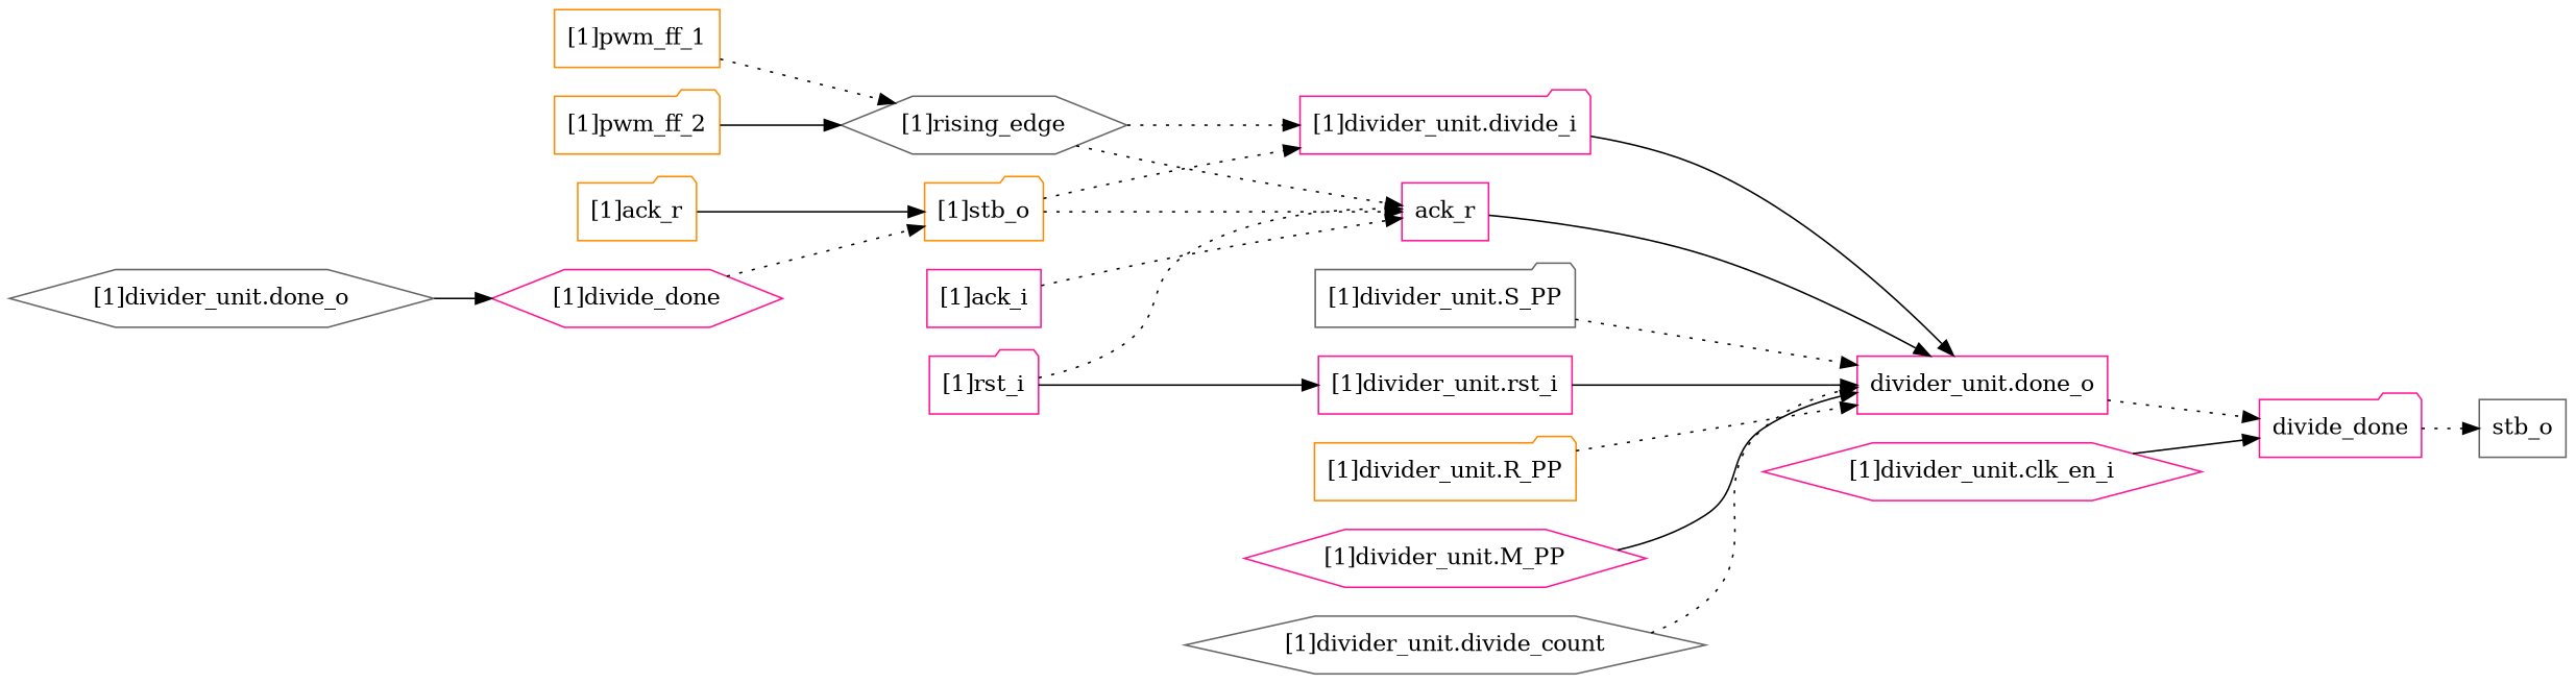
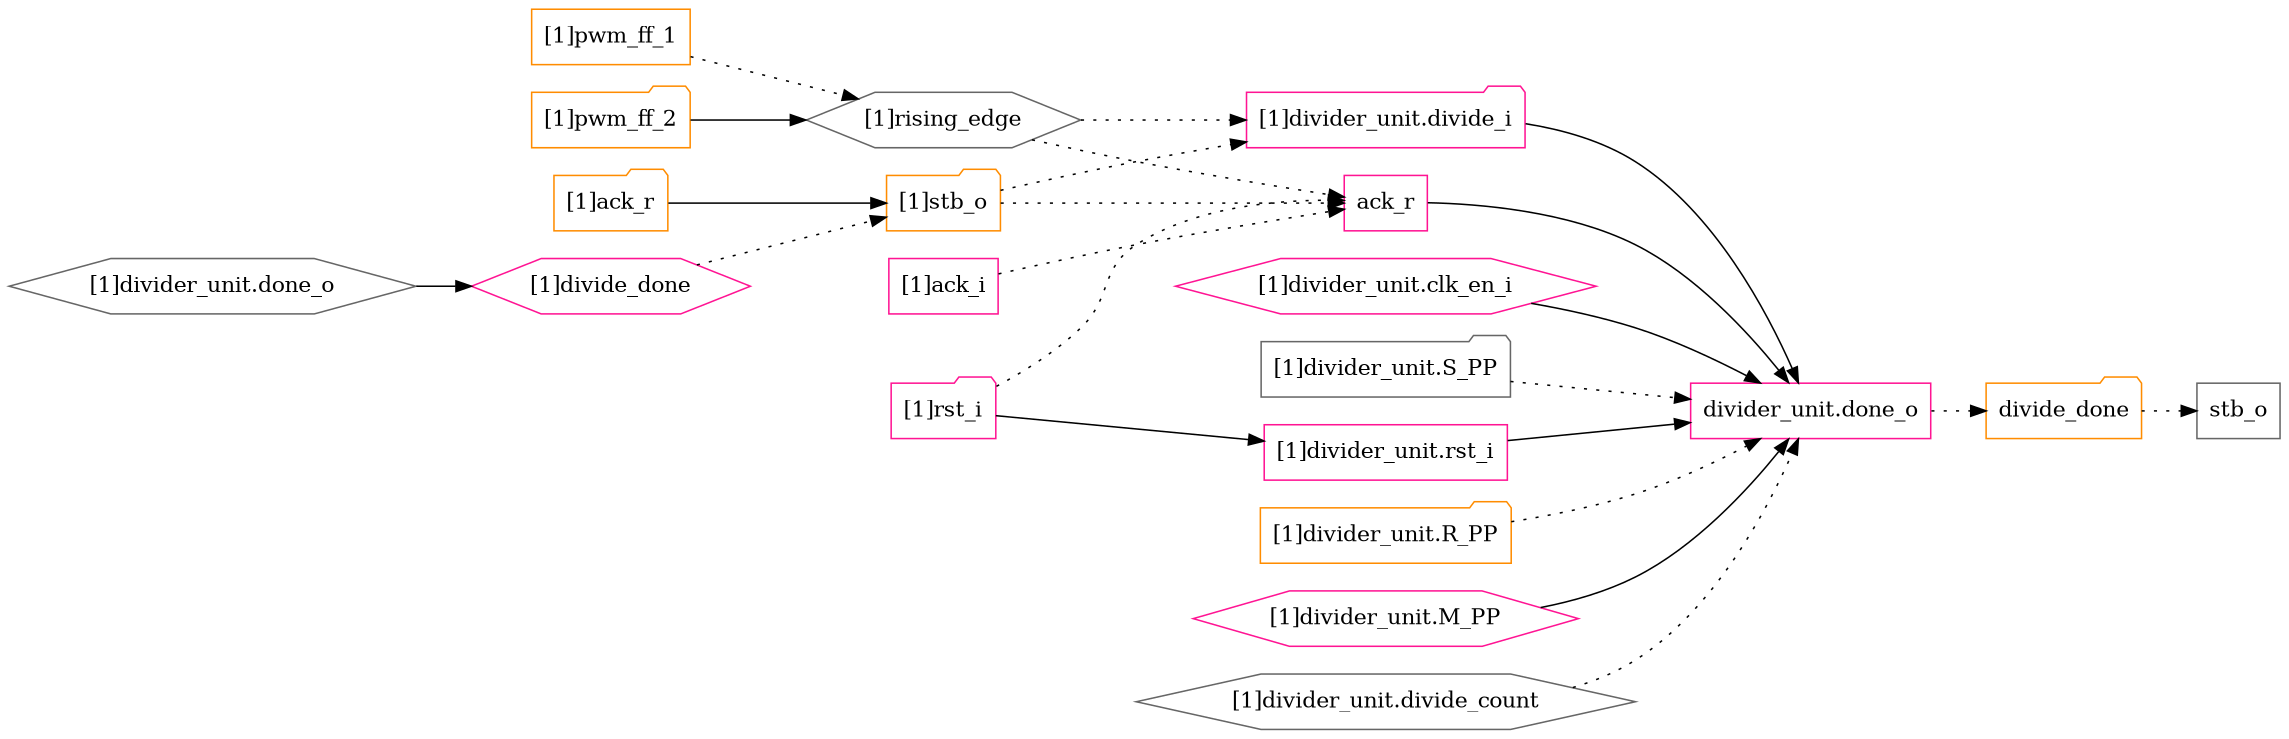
  strict digraph {
    fontname="DejaVu Serif"
    rankdir=LR
    node [color=deeppink complexity=7 fontname="DejaVu Serif" importance=0.219707785641 rank=0.0313868265202 shape=folder]
    edge [fontname="DejaVu Serif" style=dotted]
    "[1]pwm_ff_1" [color=darkorange importance=0.281145184867 rank=0.0401635978382 shape=box]
    "[1]rising_edge" [color=gray40 complexity=4 importance=0.2602188531 rank=0.065054713275 shape=hexagon]
    "[1]divider_unit.divide_i" [complexity=4 importance=0.228253012282 rank=0.0570632530706]
    ack_r [complexity=3 importance=0.0982758725177 rank=0.0327586241726 shape=box]
    "divider_unit.done_o" [complexity=3 importance=0.10205086809 rank=0.0340169560299 shape=box]
    "[1]pwm_ff_2" [color=darkorange importance=0.282475227974 rank=0.0403536039963]
    "[1]divider_unit.clk_en_i" [complexity=4 importance=0.627911258001 rank=0.1569778145 shape=hexagon]
-   divide_done [complexity=3 importance=0.0708943665337 rank=0.0236314555112]
+   divide_done [color=darkorange complexity=3 importance=0.0708943665337 rank=0.0236314555112]
    stb_o [color=gray40 complexity=0 importance=0.0500955895752 rank=0.0 shape=box]
    "[1]stb_o" [color=darkorange complexity=4 importance=0.278348601858 rank=0.0695871504644]
    "[1]divider_unit.S_PP" [color=gray40]
    "[1]divider_unit.rst_i" [complexity=4 importance=0.730671497065 rank=0.182667874266 shape=box]
    "[1]divider_unit.R_PP" [color=darkorange]
    "[1]divider_unit.M_PP" [shape=hexagon]
    "[1]ack_r" [color=darkorange importance=0.3265288848 rank=0.0466469835429]
    "[1]ack_i" [complexity=5 importance=0.113881921979 rank=0.0227763843959 shape=box]
    "[1]divider_unit.divide_count" [color=gray40 importance=0.229201843692 rank=0.0327431205274 shape=hexagon]
    "[1]divide_done" [importance=0.299147378816 rank=0.0427353398309 shape=hexagon]
    "[1]rst_i" [complexity=4 importance=0.746277546526 rank=0.186569386632]
    "[1]divider_unit.done_o" [color=gray40 importance=0.330303880372 rank=0.0471862686246 shape=hexagon]
    "[1]pwm_ff_1" -> "[1]rising_edge"
    "[1]rising_edge" -> "[1]divider_unit.divide_i"
    "[1]rising_edge" -> ack_r
    "[1]divider_unit.divide_i" -> "divider_unit.done_o" [style=solid]
    ack_r -> "divider_unit.done_o" [style=solid]
    "divider_unit.done_o" -> divide_done
    "[1]pwm_ff_2" -> "[1]rising_edge" [style=solid]
-   "[1]divider_unit.clk_en_i" -> divide_done [style=solid]
+   "[1]divider_unit.clk_en_i" -> "divider_unit.done_o" [style=solid]
    divide_done -> stb_o
    "[1]stb_o" -> "[1]divider_unit.divide_i"
    "[1]stb_o" -> ack_r
    "[1]divider_unit.S_PP" -> "divider_unit.done_o"
    "[1]divider_unit.rst_i" -> "divider_unit.done_o" [style=solid]
    "[1]divider_unit.R_PP" -> "divider_unit.done_o"
    "[1]divider_unit.M_PP" -> "divider_unit.done_o" [style=solid]
    "[1]ack_r" -> "[1]stb_o" [style=solid]
    "[1]ack_i" -> ack_r
    "[1]divider_unit.divide_count" -> "divider_unit.done_o"
    "[1]divide_done" -> "[1]stb_o"
    "[1]rst_i" -> ack_r
    "[1]rst_i" -> "[1]divider_unit.rst_i" [style=solid]
    "[1]divider_unit.done_o" -> "[1]divide_done" [style=solid]
  }
